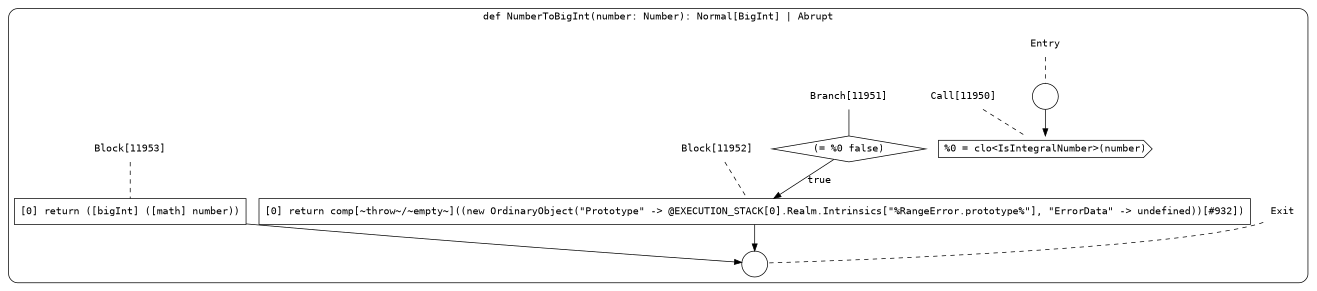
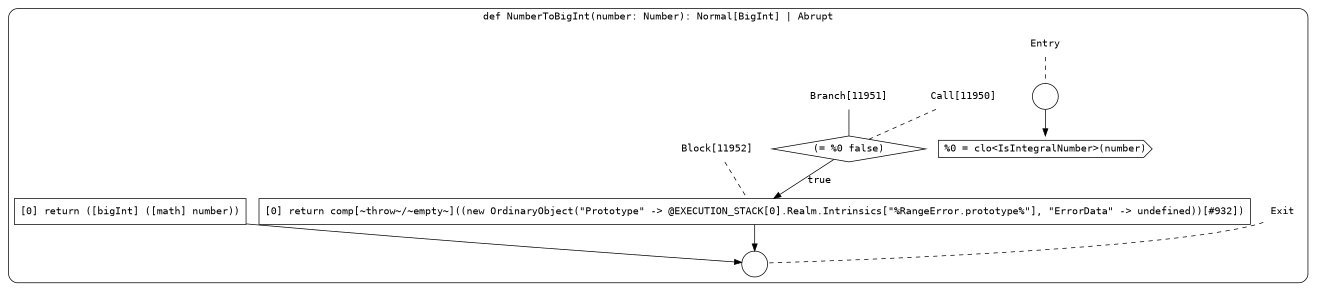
  digraph {
    fontname="DejaVu Sans Mono"
    node [fontname="DejaVu Sans Mono" shape=none]
    edge [arrowhead=none color=black fontname="DejaVu Sans Mono" style=dashed]
    n1 [label=<<font color="black">Entry</font>>]
    n2 [color=black fillcolor=white label=" " shape=circle style=filled]
    n3 [color=black fillcolor=white label=<<font color="black">%0 = clo&lt;IsIntegralNumber&gt;(number)</font>> shape=cds style=filled]
    n4 [color=black fillcolor=white label=<<font color="black">(= %0 false)</font>> shape=diamond style=filled]
    n5 [label=<<font color="black">Exit</font>>]
    n6 [color=black fillcolor=white label=" " shape=circle style=filled]
    n7 [label=<<font color="black">Call[11950]</font>>]
    n8 [color=black fillcolor=white label=<<font color="black">[0] return comp[~throw~/~empty~]((new OrdinaryObject(&quot;Prototype&quot; -&gt; @EXECUTION_STACK[0].Realm.Intrinsics[&quot;%RangeError.prototype%&quot;], &quot;ErrorData&quot; -&gt; undefined))[#932])<BR ALIGN="LEFT"/></font>> shape=box style=filled]
    n9 [color=black fillcolor=white label=<<font color="black">[0] return ([bigInt] ([math] number))<BR ALIGN="LEFT"/></font>> shape=box style=filled]
    n10 [label=<<font color="black">Branch[11951]</font>>]
    n11 [label=<<font color="black">Block[11952]</font>>]
-   n12 [label=<<font color="black">Block[11953]</font>>]
    subgraph cluster_1 {
      label="def NumberToBigInt(number: Number): Normal[BigInt] | Abrupt"
      style=rounded
      n1
      n2
      n3
      n4
      n5
      n6
      n7
      n8
      n9
      n10
      n11
-     n12
    }
    n1 -> n2
    n2 -> n3 [arrowhead="" style=""]
    n4 -> n8 [label=<<font color="black">true</font>> arrowhead="" style=""]
    n5 -> n6
-   n7 -> n3
+   n7 -> n4
    n8 -> n6 [arrowhead="" style=""]
    n9 -> n6 [arrowhead="" style=""]
    n10 -> n4 [style=solid]
    n11 -> n8
-   n12 -> n9
  }
